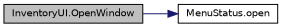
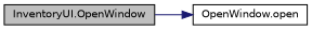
  digraph {
    rankdir=LR
    node [color=black fontname=Helvetica fontsize=10 shape=record style=filled]
    n1 [fillcolor=grey75 fontcolor=black height=0.2 label="InventoryUI.OpenWindow" width=0.4]
-   n2 [fillcolor=white height=0.2 label="MenuStatus.open" width=0.4]
+   n2 [fillcolor=white height=0.2 label="OpenWindow.open" width=0.4]
    n1 -> n2 [color=midnightblue fontname=Helvetica fontsize=10 labelfontname=Helvetica labelfontsize=10 style=solid]
  }
